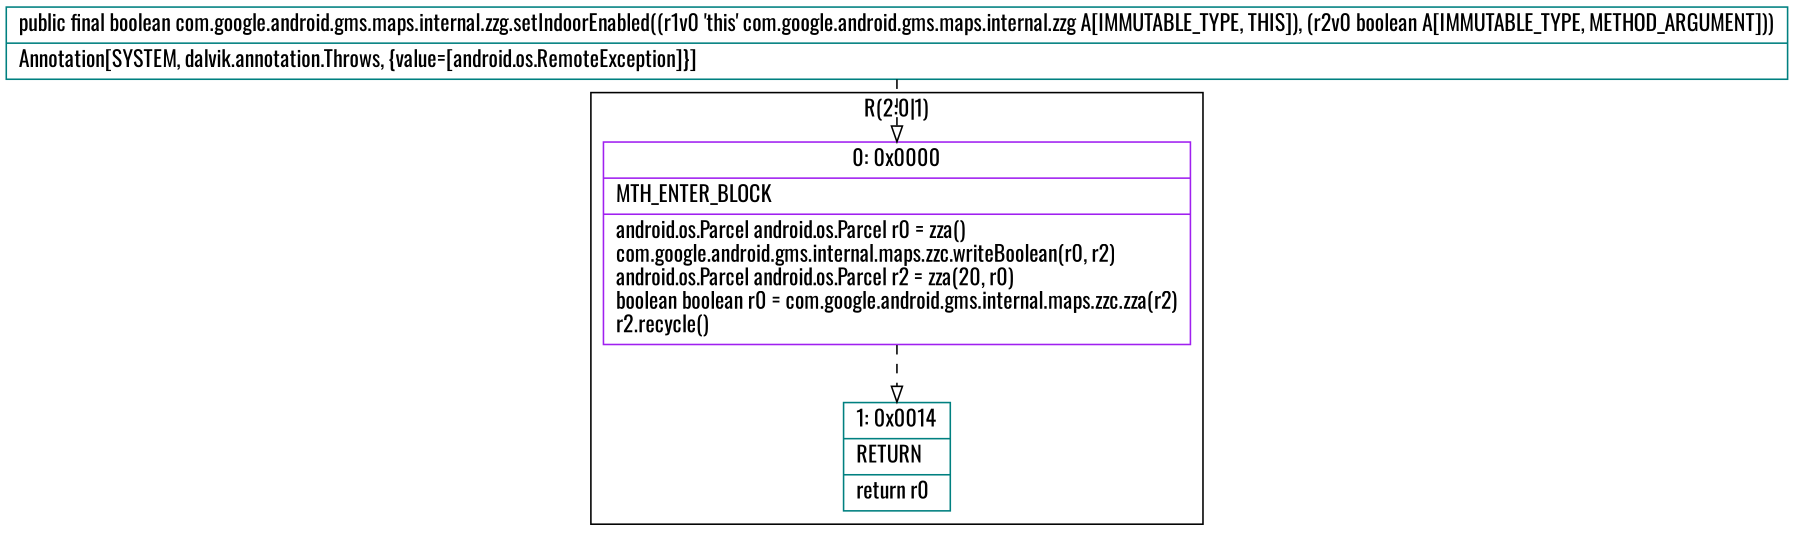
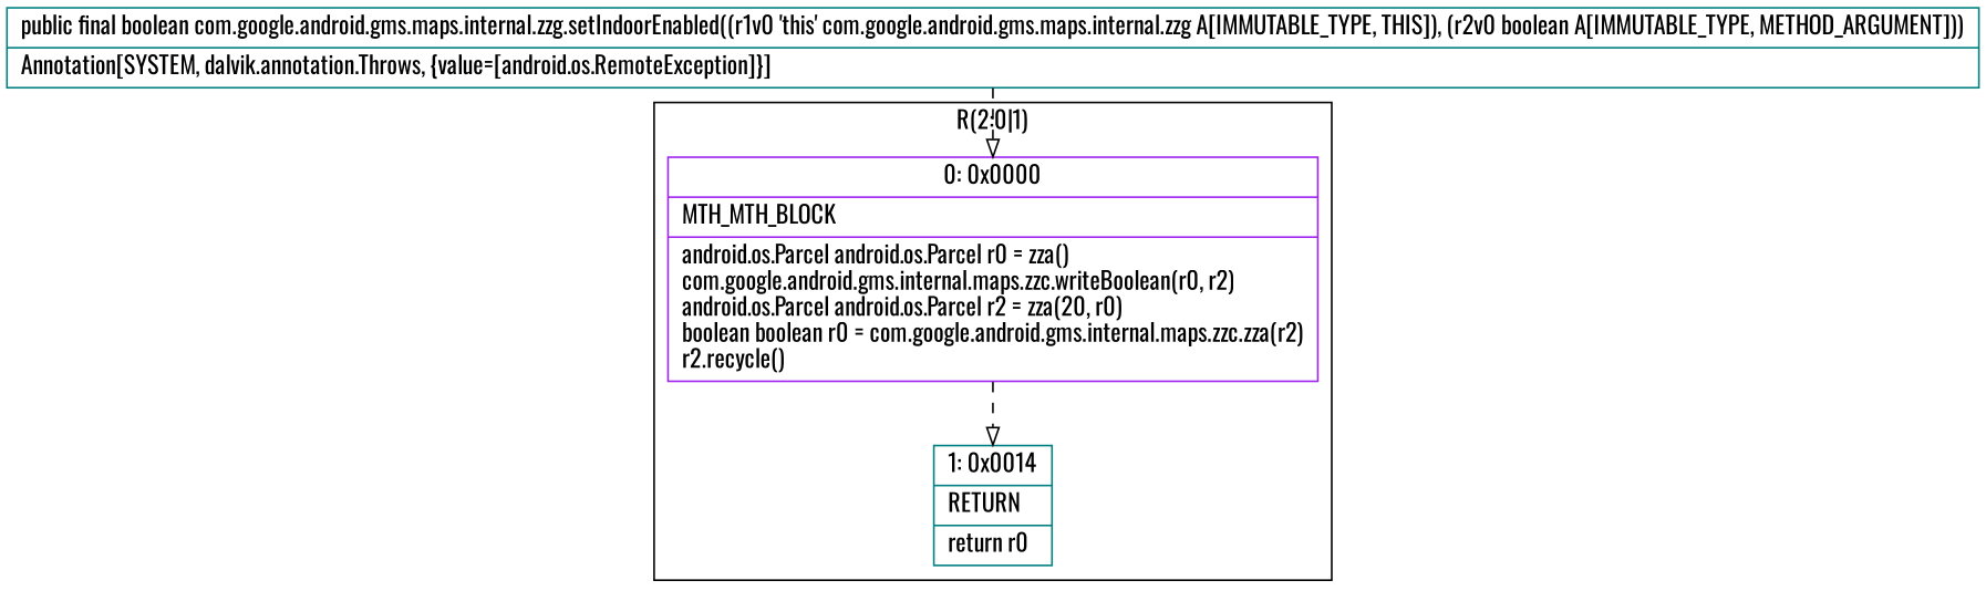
  digraph {
    fontname=Oswald
    node [color=teal shape=record fontname=Oswald]
    edge [style=dashed arrowhead=onormal fontname=Oswald]
-   n1 [color=purple label="{0\:\ 0x0000|MTH_ENTER_BLOCK\l|android.os.Parcel android.os.Parcel r0 = zza()\lcom.google.android.gms.internal.maps.zzc.writeBoolean(r0, r2)\landroid.os.Parcel android.os.Parcel r2 = zza(20, r0)\lboolean boolean r0 = com.google.android.gms.internal.maps.zzc.zza(r2)\lr2.recycle()\l}"]
+   n1 [color=purple label="{0\:\ 0x0000|MTH_MTH_BLOCK\l|android.os.Parcel android.os.Parcel r0 = zza()\lcom.google.android.gms.internal.maps.zzc.writeBoolean(r0, r2)\landroid.os.Parcel android.os.Parcel r2 = zza(20, r0)\lboolean boolean r0 = com.google.android.gms.internal.maps.zzc.zza(r2)\lr2.recycle()\l}"]
    n2 [label="{1\:\ 0x0014|RETURN\l|return r0\l}"]
    n3 [label="{public final boolean com.google.android.gms.maps.internal.zzg.setIndoorEnabled((r1v0 'this' com.google.android.gms.maps.internal.zzg A[IMMUTABLE_TYPE, THIS]), (r2v0 boolean A[IMMUTABLE_TYPE, METHOD_ARGUMENT]))  | Annotation[SYSTEM, dalvik.annotation.Throws, \{value=[android.os.RemoteException]\}]\l}"]
    subgraph cluster_1 {
      label="R(2:0|1)"
      n1
      n2
    }
    n1 -> n2
    n3 -> n1
  }
